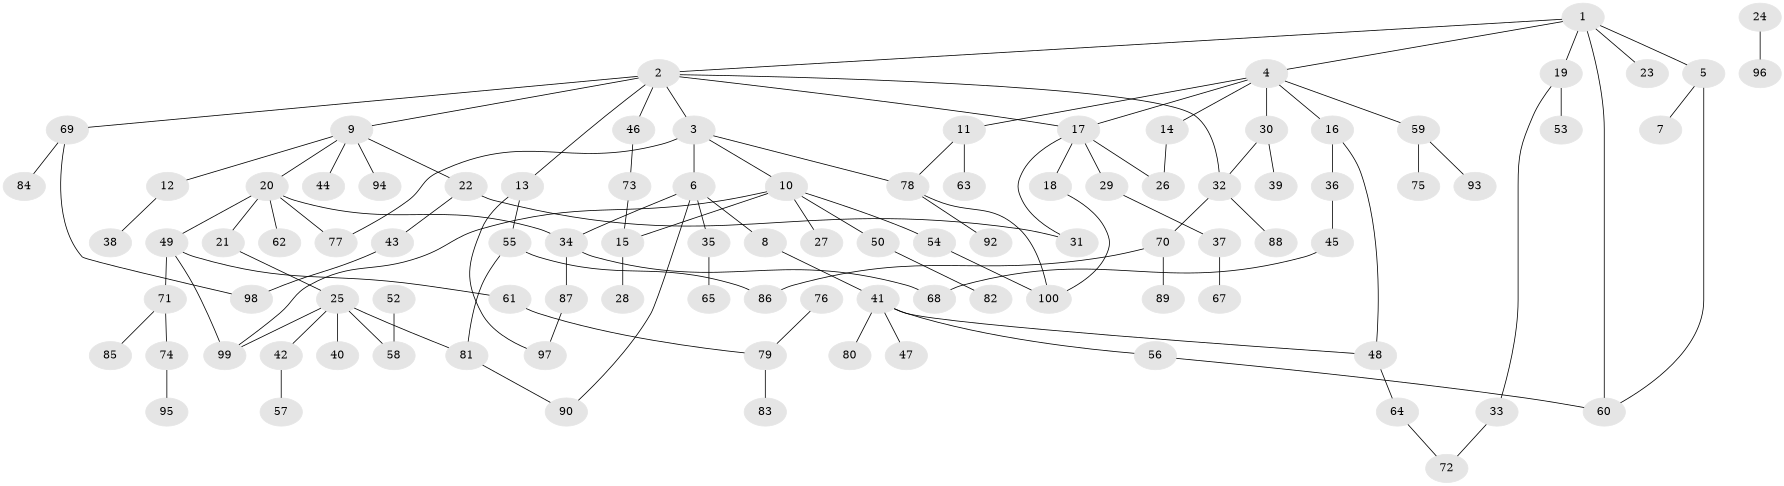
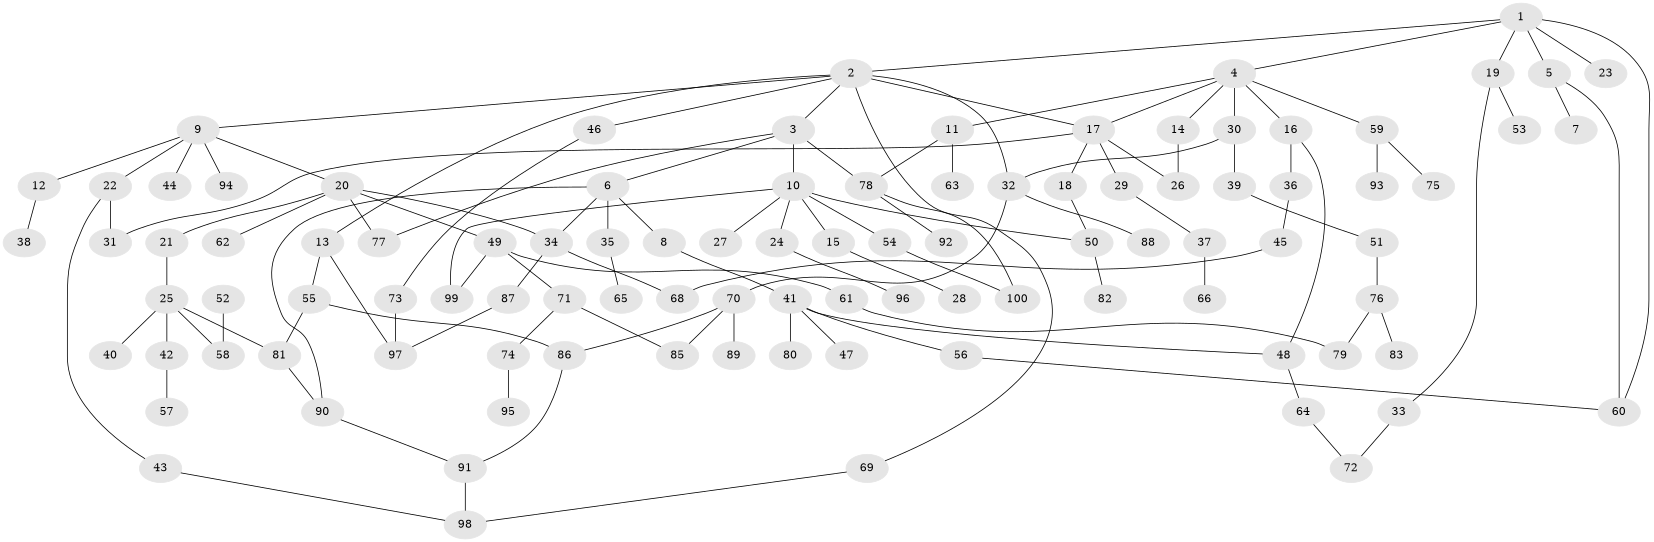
  graph {
    node [color=gray90 style=filled]
    1
    2
    4
    5
    19
    23
    60
    3
    9
    13
    17
    32
    46
    69
    11
    14
    16
    30
    59
    7
    33
    53
    6
    10
    77
    78
    12
    20
    22
    44
    94
    55
    97
    26
    18
    29
    31
    70
    88
    73
    98
-   84
    8
    34
    35
    90
    15
    24
    27
    50
    54
    99
    100
    92
    63
    36
    48
    39
    75
    93
    41
    68
    87
    65
+   91
    47
    56
    80
    38
    21
    49
    62
    43
    28
    96
    82
    81
    86
    45
    64
    37
    72
    25
    61
    71
    40
    42
    58
    57
    52
-   67
+   67 [label=66]
+   51
    85
    89
    76
    79
    74
    83
    95
    1 -- 2
    1 -- 4
    1 -- 5
    1 -- 19
    1 -- 23
    1 -- 60
    2 -- 3
    2 -- 9
    2 -- 13
    2 -- 17
    2 -- 32
    2 -- 46
    2 -- 69
    4 -- 17
    4 -- 11
    4 -- 14
    4 -- 16
    4 -- 30
    4 -- 59
    5 -- 60
    5 -- 7
    19 -- 33
    19 -- 53
    3 -- 6
    3 -- 10
    3 -- 77
    3 -- 78
    9 -- 12
    9 -- 20
    9 -- 22
    9 -- 44
    9 -- 94
    13 -- 55
    13 -- 97
    17 -- 26
    17 -- 18
    17 -- 29
    17 -- 31
    32 -- 70
    32 -- 88
    46 -- 73
    69 -- 98
-   69 -- 84
    11 -- 78
    11 -- 63
    14 -- 26
    16 -- 36
    16 -- 48
    30 -- 32
    30 -- 39
    59 -- 75
    59 -- 93
    33 -- 72
    6 -- 8
    6 -- 34
    6 -- 35
    6 -- 90
    10 -- 15
+   10 -- 24
    10 -- 27
    10 -- 50
    10 -- 54
    10 -- 99
    78 -- 100
    78 -- 92
    12 -- 38
    20 -- 77
    20 -- 34
    20 -- 21
    20 -- 49
    20 -- 62
    22 -- 31
    22 -- 43
    55 -- 81
    55 -- 86
-   18 -- 100
+   18 -- 50
    29 -- 37
    70 -- 86
+   70 -- 85
    70 -- 89
-   73 -- 15
+   73 -- 97
    8 -- 41
    34 -- 68
    34 -- 87
    35 -- 65
+   90 -- 91
    15 -- 28
    24 -- 96
    50 -- 82
    54 -- 100
    36 -- 45
    48 -- 64
+   39 -- 51
    41 -- 48
    41 -- 47
    41 -- 56
    41 -- 80
    87 -- 97
+   91 -- 98
    56 -- 60
    21 -- 25
    49 -- 99
    49 -- 61
    49 -- 71
    43 -- 98
    81 -- 90
+   86 -- 91
    45 -- 68
    64 -- 72
    37 -- 67
-   25 -- 99
    25 -- 81
    25 -- 40
    25 -- 42
    25 -- 58
    61 -- 79
    71 -- 85
    71 -- 74
    42 -- 57
    52 -- 58
+   51 -- 76
    76 -- 79
-   79 -- 83
+   76 -- 83
    74 -- 95
  }
